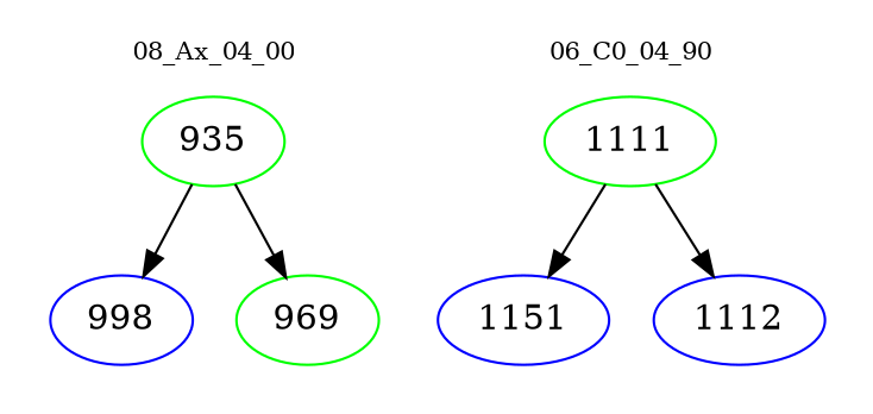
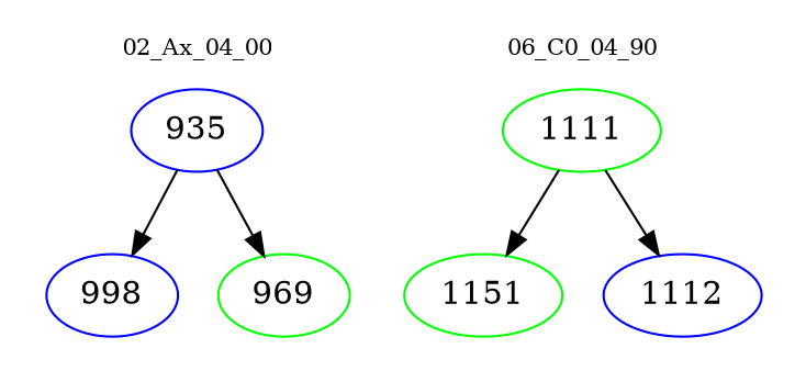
  digraph {
    node [color=green]
    edge [color=black]
-   n1 [label=935]
+   n1 [color=blue label=935]
    n2 [color=blue label=998]
    n3 [label=969]
    n4 [label=1111]
-   n5 [color=blue label=1151]
+   n5 [label=1151]
    n6 [color=blue label=1112]
    subgraph cluster_1 {
      color=white
      fontsize=10
-     label="08_Ax_04_00"
+     label="02_Ax_04_00"
      n1
      n2
      n3
    }
    subgraph cluster_2 {
      color=white
      fontsize=10
      label="06_C0_04_90"
      n4
      n5
      n6
    }
    n1 -> n2
    n1 -> n3
    n4 -> n5
    n4 -> n6
  }
